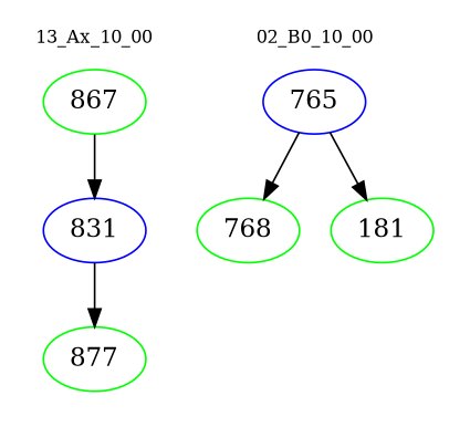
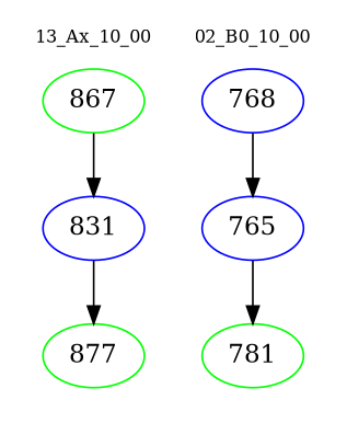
  digraph {
    node [color=green]
    edge [color=black]
    n1 [label=867]
    n2 [color=blue label=831]
    n3 [label=877]
-   n4 [label=768]
+   n4 [color=blue label=768]
    n5 [color=blue label=765]
-   n6 [label=181]
+   n6 [label=781]
    subgraph cluster_1 {
      color=white
      fontsize=10
      label="13_Ax_10_00"
      n1
      n2
      n3
    }
    subgraph cluster_2 {
      color=white
      fontsize=10
      label="02_B0_10_00"
      n4
      n5
      n6
    }
    n1 -> n2
    n2 -> n3
-   n5 -> n4
+   n4 -> n5
    n5 -> n6
  }
